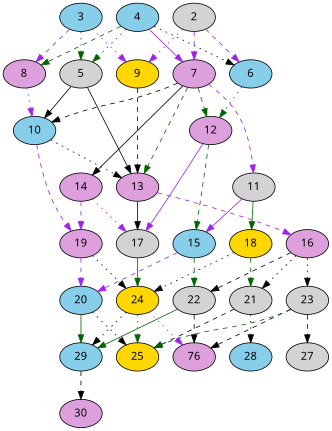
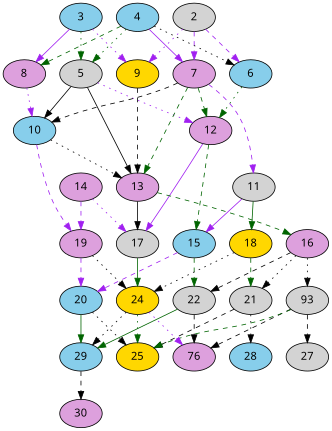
  digraph {
    fontname="Noto Sans"
    node [alpha=0.11 fillcolor=plum fontname="Noto Sans" style=filled]
    edge [color=black fontname="Noto Sans" style=dashed]
    5 [alpha=0.19 expect_size=48104448 fillcolor=lightgrey]
    10 [alpha=0.04 expect_size=46718976 fillcolor=skyblue]
    12 [alpha=0.09 expect_size=42592256]
    13 [alpha=0.16 expect_size=20960256]
    19 [alpha=0.17 expect_size=16025600]
    15 [alpha=0.03 expect_size=16527360 fillcolor=skyblue]
    17 [alpha=0.04 expect_size=27627520 fillcolor=lightgrey]
    16 [alpha=0.05 expect_size=13648896]
    14 [alpha=0.20 expect_size=5334016]
    2 [expect_size=33344512 fillcolor=lightgrey]
    6 [alpha=0.06 expect_size=41400320 fillcolor=skyblue]
    7 [alpha=0.02 expect_size=34563072]
    9 [expect_size=12585984 fillcolor=gold]
    11 [alpha=0.04 expect_size=51352576 fillcolor=lightgrey]
    18 [alpha=0.16 expect_size=33381376 fillcolor=gold]
    3 [alpha=0.13 expect_size=47451136 fillcolor=skyblue]
    8 [alpha=0.13 expect_size=51180544]
    4 [alpha=0.05 expect_size=17666048 fillcolor=skyblue]
    22 [alpha=0.16 expect_size=13755392 fillcolor=lightgrey]
    21 [alpha=0.19 expect_size=51629056 fillcolor=lightgrey]
-   23 [expect_size=34463744 fillcolor=lightgrey]
+   23 [expect_size=34463744 fillcolor=lightgrey label=93]
    20 [alpha=0.14 expect_size=41120768 fillcolor=skyblue]
    24 [expect_size=23936000 fillcolor=gold]
    29 [alpha=0.05 expect_size=41071616 fillcolor=skyblue]
    n25 [alpha=0.04 expect_size=30815232 label=76]
    25 [alpha=0.10 expect_size=23522304 fillcolor=gold]
    28 [alpha=0.16 expect_size=51505152 fillcolor=skyblue]
    27 [alpha=0.10 expect_size=41866240 fillcolor=lightgrey]
    30 [expect_size=34745344]
    5 -> 10 [style=solid]
+   5 -> 12 [color=purple style=dotted]
    5 -> 13 [style=solid]
    10 -> 13 [style=dotted]
    10 -> 19 [color=purple]
    12 -> 15 [color=darkgreen]
    12 -> 17 [color=purple style=solid]
    13 -> 17 [style=solid]
-   13 -> 16 [color=purple]
+   13 -> 16 [color=darkgreen]
    19 -> 20 [color=purple]
    19 -> 24 [style=dotted]
    15 -> 22 [color=darkgreen]
    15 -> 20 [color=purple]
    17 -> 24 [color=darkgreen style=solid]
    16 -> 22
    16 -> 21 [style=dotted]
    16 -> 23 [style=dotted]
    14 -> 19 [color=purple]
    14 -> 17 [color=purple style=dotted]
    2 -> 6 [color=purple]
    2 -> 7 [color=purple]
    2 -> 9 [color=purple style=dotted]
    6 -> 12 [color=darkgreen style=dotted]
    7 -> 10
    7 -> 12 [color=darkgreen]
    7 -> 13 [color=darkgreen]
-   7 -> 14 [style=solid]
    7 -> 11 [color=purple]
    9 -> 13
    11 -> 15 [color=purple style=solid]
    11 -> 18 [color=darkgreen style=solid]
    18 -> 21 [color=darkgreen]
    18 -> 24 [style=dotted]
    3 -> 5 [color=darkgreen style=dotted]
    3 -> 9 [color=purple style=dotted]
-   3 -> 8 [color=purple]
+   3 -> 8 [color=purple style=solid]
    8 -> 10 [color=purple style=dotted]
    4 -> 5 [color=darkgreen style=dotted]
    4 -> 6 [style=dotted]
    4 -> 7 [color=purple style=solid]
    4 -> 8 [color=darkgreen]
    22 -> 29 [color=darkgreen style=solid]
    22 -> n25
    21 -> 25
    21 -> 28 [style=dotted]
    23 -> n25
    23 -> 25 [color=darkgreen]
    23 -> 27
    20 -> 29 [color=darkgreen style=solid]
    20 -> 25 [style=dotted]
    24 -> 29 [style=dotted]
    24 -> n25 [color=purple style=dotted]
    24 -> 25 [color=darkgreen style=dotted]
    29 -> 30
  }
